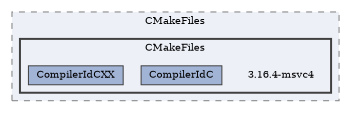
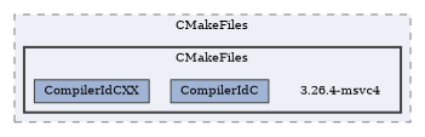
  digraph {
    compound=true
    fontname="DejaVu Serif"
    node [fontname="DejaVu Serif" fontsize=10 shape=box color=grey25 fillcolor="#a2b4d6" style=filled]
-   n1 [height=0.2 label="3.16.4-msvc4" shape=plaintext width=0.4 color="" fillcolor="" style=""]
+   n1 [height=0.2 label="3.26.4-msvc4" shape=plaintext width=0.4 color="" fillcolor="" style=""]
    n2 [height=0.2 label=CompilerIdC width=0.4]
    n3 [height=0.2 label=CompilerIdCXX width=0.4]
    subgraph cluster_1 {
      bgcolor="#edf0f7"
      fontsize=10
      label=CMakeFiles
      pencolor=grey50
      style="filled,dashed"
      subgraph cluster_2 {
        bgcolor="#edf0f7"
        fontsize=10
        pencolor=grey25
        style="filled,bold"
        n1
        n2
        n3
      }
    }
  }
